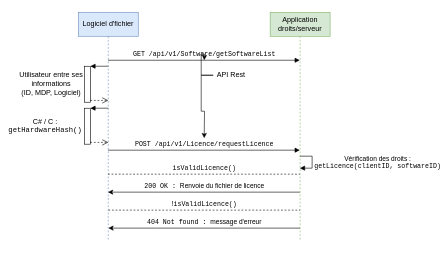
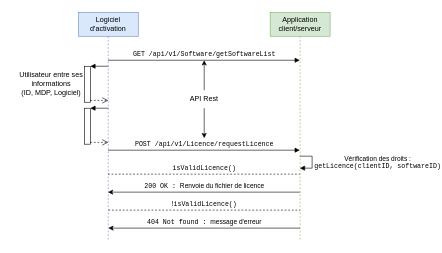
  <mxCell id="0" />
  <mxCell id="1" parent="0" />
- <mxCell id="2" value="&lt;div&gt;Logiciel d'fichier&lt;br&gt;&lt;/div&gt;" style="shape=umlLifeline;perimeter=lifelinePerimeter;whiteSpace=wrap;html=1;container=1;collapsible=0;recursiveResize=0;outlineConnect=0;fillColor=#dae8fc;strokeColor=#6c8ebf;" vertex="1" parent="1"><mxGeometry x="130" y="20" width="100" height="380" as="geometry" /></mxCell>
+ <mxCell id="2" value="&lt;div&gt;Logiciel d'activation&lt;br&gt;&lt;/div&gt;" style="shape=umlLifeline;perimeter=lifelinePerimeter;whiteSpace=wrap;html=1;container=1;collapsible=0;recursiveResize=0;outlineConnect=0;fillColor=#dae8fc;strokeColor=#6c8ebf;" vertex="1" parent="1"><mxGeometry x="130" y="20" width="100" height="380" as="geometry" /></mxCell>
  <mxCell id="3" value="" style="html=1;points=[];perimeter=orthogonalPerimeter;fontFamily=Courier New;" vertex="1" parent="2"><mxGeometry x="10" y="90" width="10" height="60" as="geometry" /></mxCell>
  <mxCell id="4" value="" style="html=1;points=[];perimeter=orthogonalPerimeter;fontFamily=Courier New;" vertex="1" parent="2"><mxGeometry x="10" y="160" width="10" height="60" as="geometry" /></mxCell>
  <mxCell id="5" value="" style="html=1;verticalAlign=bottom;endArrow=block;entryX=1;entryY=0;rounded=0;fontFamily=Courier New;" edge="1" parent="2" target="4"><mxGeometry relative="1" as="geometry"><mxPoint x="50" y="160" as="sourcePoint" /></mxGeometry></mxCell>
  <mxCell id="6" value="" style="html=1;verticalAlign=bottom;endArrow=open;dashed=1;endSize=8;exitX=1;exitY=0.95;rounded=0;fontFamily=Courier New;" edge="1" parent="2" source="4"><mxGeometry relative="1" as="geometry"><mxPoint x="50" y="217.0" as="targetPoint" /></mxGeometry></mxCell>
- <mxCell id="7" value="&lt;div&gt;Application&lt;/div&gt;&lt;div&gt;droits/serveur&lt;/div&gt;" style="shape=umlLifeline;perimeter=lifelinePerimeter;whiteSpace=wrap;html=1;container=1;collapsible=0;recursiveResize=0;outlineConnect=0;fillColor=#d5e8d4;strokeColor=#82b366;" vertex="1" parent="1"><mxGeometry x="450" y="20" width="100" height="380" as="geometry" /></mxCell>
+ <mxCell id="7" value="&lt;div&gt;Application&lt;/div&gt;&lt;div&gt;client/serveur&lt;/div&gt;" style="shape=umlLifeline;perimeter=lifelinePerimeter;whiteSpace=wrap;html=1;container=1;collapsible=0;recursiveResize=0;outlineConnect=0;fillColor=#d5e8d4;strokeColor=#82b366;" vertex="1" parent="1"><mxGeometry x="450" y="20" width="100" height="380" as="geometry" /></mxCell>
  <mxCell id="8" value="&lt;div align=&quot;center&quot;&gt;&lt;font face=&quot;Helvetica&quot;&gt;Vérification des droits :&lt;br&gt;&lt;/font&gt;&lt;/div&gt;&lt;div&gt;getLicence(clientID, softwareID)&lt;br&gt;&lt;/div&gt;" style="edgeStyle=orthogonalEdgeStyle;html=1;align=left;spacingLeft=2;endArrow=block;rounded=0;fontFamily=Courier New;" edge="1" parent="7"><mxGeometry relative="1" as="geometry"><mxPoint x="49.5" y="240" as="sourcePoint" /><Array as="points"><mxPoint x="70" y="240" /><mxPoint x="70" y="260" /></Array><mxPoint x="49.5" y="260" as="targetPoint" /></mxGeometry></mxCell>
  <mxCell id="9" value="&lt;font face=&quot;Courier New&quot;&gt;GET /api/v1/Software/getSoftwareList&lt;/font&gt;" style="html=1;verticalAlign=bottom;endArrow=block;rounded=0;" edge="1" parent="1" source="2" target="7"><mxGeometry width="80" relative="1" as="geometry"><mxPoint x="330" y="270" as="sourcePoint" /><mxPoint x="410" y="270" as="targetPoint" /><Array as="points"><mxPoint x="320" y="100" /></Array></mxGeometry></mxCell>
  <mxCell id="10" value="" style="html=1;verticalAlign=bottom;endArrow=block;entryX=1;entryY=0;rounded=0;fontFamily=Courier New;" edge="1" parent="1" target="3"><mxGeometry relative="1" as="geometry"><mxPoint x="180" y="110" as="sourcePoint" /></mxGeometry></mxCell>
  <mxCell id="11" value="" style="html=1;verticalAlign=bottom;endArrow=open;dashed=1;endSize=8;exitX=1;exitY=0.95;rounded=0;fontFamily=Courier New;" edge="1" parent="1" source="3"><mxGeometry relative="1" as="geometry"><mxPoint x="180" y="167" as="targetPoint" /></mxGeometry></mxCell>
  <mxCell id="12" value="&lt;div&gt;&lt;font face=&quot;Helvetica&quot;&gt;Utilisateur entre ses informations&lt;/font&gt;&lt;/div&gt;&lt;div&gt;&lt;font face=&quot;Helvetica&quot;&gt;(ID, MDP, Logiciel)&lt;br&gt;&lt;/font&gt;&lt;/div&gt;" style="text;html=1;strokeColor=none;fillColor=none;align=center;verticalAlign=middle;whiteSpace=wrap;rounded=0;fontFamily=Courier New;" vertex="1" parent="1"><mxGeometry x="30" y="120" width="110" height="40" as="geometry" /></mxCell>
- <mxCell id="13" value="&lt;font face=&quot;Helvetica&quot;&gt;C# / C :&lt;/font&gt;&lt;br&gt;&lt;div&gt;getHardwareHash()&lt;/div&gt;" style="text;html=1;strokeColor=none;fillColor=none;align=center;verticalAlign=middle;whiteSpace=wrap;rounded=0;fontFamily=Courier New;" vertex="1" parent="1"><mxGeometry x="20" y="200" width="110" height="20" as="geometry" /></mxCell>
  <mxCell id="14" value="&lt;font face=&quot;Courier New&quot;&gt;POST /api/v1/Licence/requestLicence&lt;br&gt;&lt;/font&gt;" style="html=1;verticalAlign=bottom;endArrow=block;rounded=0;fontFamily=Helvetica;" edge="1" parent="1" source="2" target="7"><mxGeometry width="80" relative="1" as="geometry"><mxPoint x="330" y="180" as="sourcePoint" /><mxPoint x="410" y="180" as="targetPoint" /><Array as="points"><mxPoint x="370" y="250" /></Array></mxGeometry></mxCell>
  <mxCell id="15" style="edgeStyle=orthogonalEdgeStyle;rounded=0;orthogonalLoop=1;jettySize=auto;html=1;fontFamily=Helvetica;" edge="1" parent="1" source="17"><mxGeometry relative="1" as="geometry"><mxPoint x="340" y="100" as="targetPoint" /></mxGeometry></mxCell>
  <mxCell id="16" style="edgeStyle=orthogonalEdgeStyle;rounded=0;orthogonalLoop=1;jettySize=auto;html=1;fontFamily=Helvetica;" edge="1" parent="1" source="17"><mxGeometry relative="1" as="geometry"><mxPoint x="340" y="230" as="targetPoint" /></mxGeometry></mxCell>
- <mxCell id="17" value="API Rest" style="text;html=1;strokeColor=none;fillColor=none;align=center;verticalAlign=middle;whiteSpace=wrap;rounded=0;fontFamily=Helvetica;" vertex="1" parent="1"><mxGeometry x="355" y="110" width="60" height="30" as="geometry" /></mxCell>
+ <mxCell id="17" value="API Rest" style="text;html=1;strokeColor=none;fillColor=none;align=center;verticalAlign=middle;whiteSpace=wrap;rounded=0;fontFamily=Helvetica;" vertex="1" parent="1"><mxGeometry x="310" y="150" width="60" height="30" as="geometry" /></mxCell>
  <mxCell id="18" value="&lt;font face=&quot;Courier New&quot;&gt;isValidLicence()&lt;br&gt;&lt;/font&gt;" style="html=1;verticalAlign=bottom;endArrow=none;rounded=0;fontFamily=Helvetica;endFill=0;dashed=1;" edge="1" parent="1" source="2" target="7"><mxGeometry width="80" relative="1" as="geometry"><mxPoint x="300" y="290" as="sourcePoint" /><mxPoint x="380" y="290" as="targetPoint" /><Array as="points"><mxPoint x="390" y="290" /></Array></mxGeometry></mxCell>
  <mxCell id="19" value="!&lt;font face=&quot;Courier New&quot;&gt;isValidLicence()&lt;br&gt;&lt;/font&gt;" style="html=1;verticalAlign=bottom;endArrow=none;rounded=0;fontFamily=Helvetica;endFill=0;dashed=1;" edge="1" parent="1"><mxGeometry width="80" relative="1" as="geometry"><mxPoint x="180.15" y="350" as="sourcePoint" /><mxPoint x="499.84" y="350" as="targetPoint" /><Array as="points"><mxPoint x="390.34" y="350" /></Array></mxGeometry></mxCell>
  <mxCell id="20" value="&lt;font face=&quot;Helvetica&quot;&gt;&lt;font face=&quot;Courier New&quot;&gt;200 OK : &lt;/font&gt;Renvoie du fichier de licence&lt;br&gt;&lt;/font&gt;" style="html=1;verticalAlign=bottom;endArrow=none;rounded=0;fontFamily=Courier New;endFill=0;startArrow=classic;startFill=1;" edge="1" parent="1" source="2" target="7"><mxGeometry width="80" relative="1" as="geometry"><mxPoint x="330" y="220" as="sourcePoint" /><mxPoint x="410" y="220" as="targetPoint" /><Array as="points"><mxPoint x="260" y="320" /><mxPoint x="370" y="320" /><mxPoint x="430" y="320" /></Array></mxGeometry></mxCell>
  <mxCell id="21" value="&lt;font face=&quot;Helvetica&quot;&gt;&lt;font face=&quot;Courier New&quot;&gt;404 Not found : &lt;/font&gt;message d'erreur&lt;br&gt;&lt;/font&gt;" style="html=1;verticalAlign=bottom;endArrow=none;rounded=0;fontFamily=Courier New;endFill=0;startArrow=classic;startFill=1;" edge="1" parent="1"><mxGeometry width="80" relative="1" as="geometry"><mxPoint x="180.15" y="380" as="sourcePoint" /><mxPoint x="499.84" y="380" as="targetPoint" /><Array as="points"><mxPoint x="260.34" y="380" /><mxPoint x="370.34" y="380" /><mxPoint x="430.34" y="380" /></Array></mxGeometry></mxCell>
